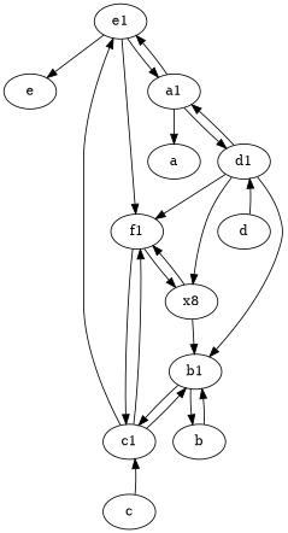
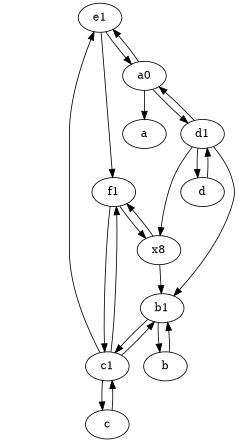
  digraph {
    e1
-   e
    f1
-   a1
+   a1 [label=a0]
    n5 [label=x8]
    c1
    d1
    a
    d
    b1
    c
    b
-   e1 -> e
    e1 -> f1
    e1 -> a1
    f1 -> n5
    f1 -> c1
    a1 -> e1
    a1 -> d1
    a1 -> a
    n5 -> f1
    n5 -> b1
    c1 -> e1
    c1 -> f1
    c1 -> b1
+   c1 -> c
    d1 -> a1
    d1 -> n5
-   d1 -> f1
+   d1 -> d
    d1 -> b1
    d -> d1
    b1 -> c1
    b1 -> b
    c -> c1
    b -> b1
  }
